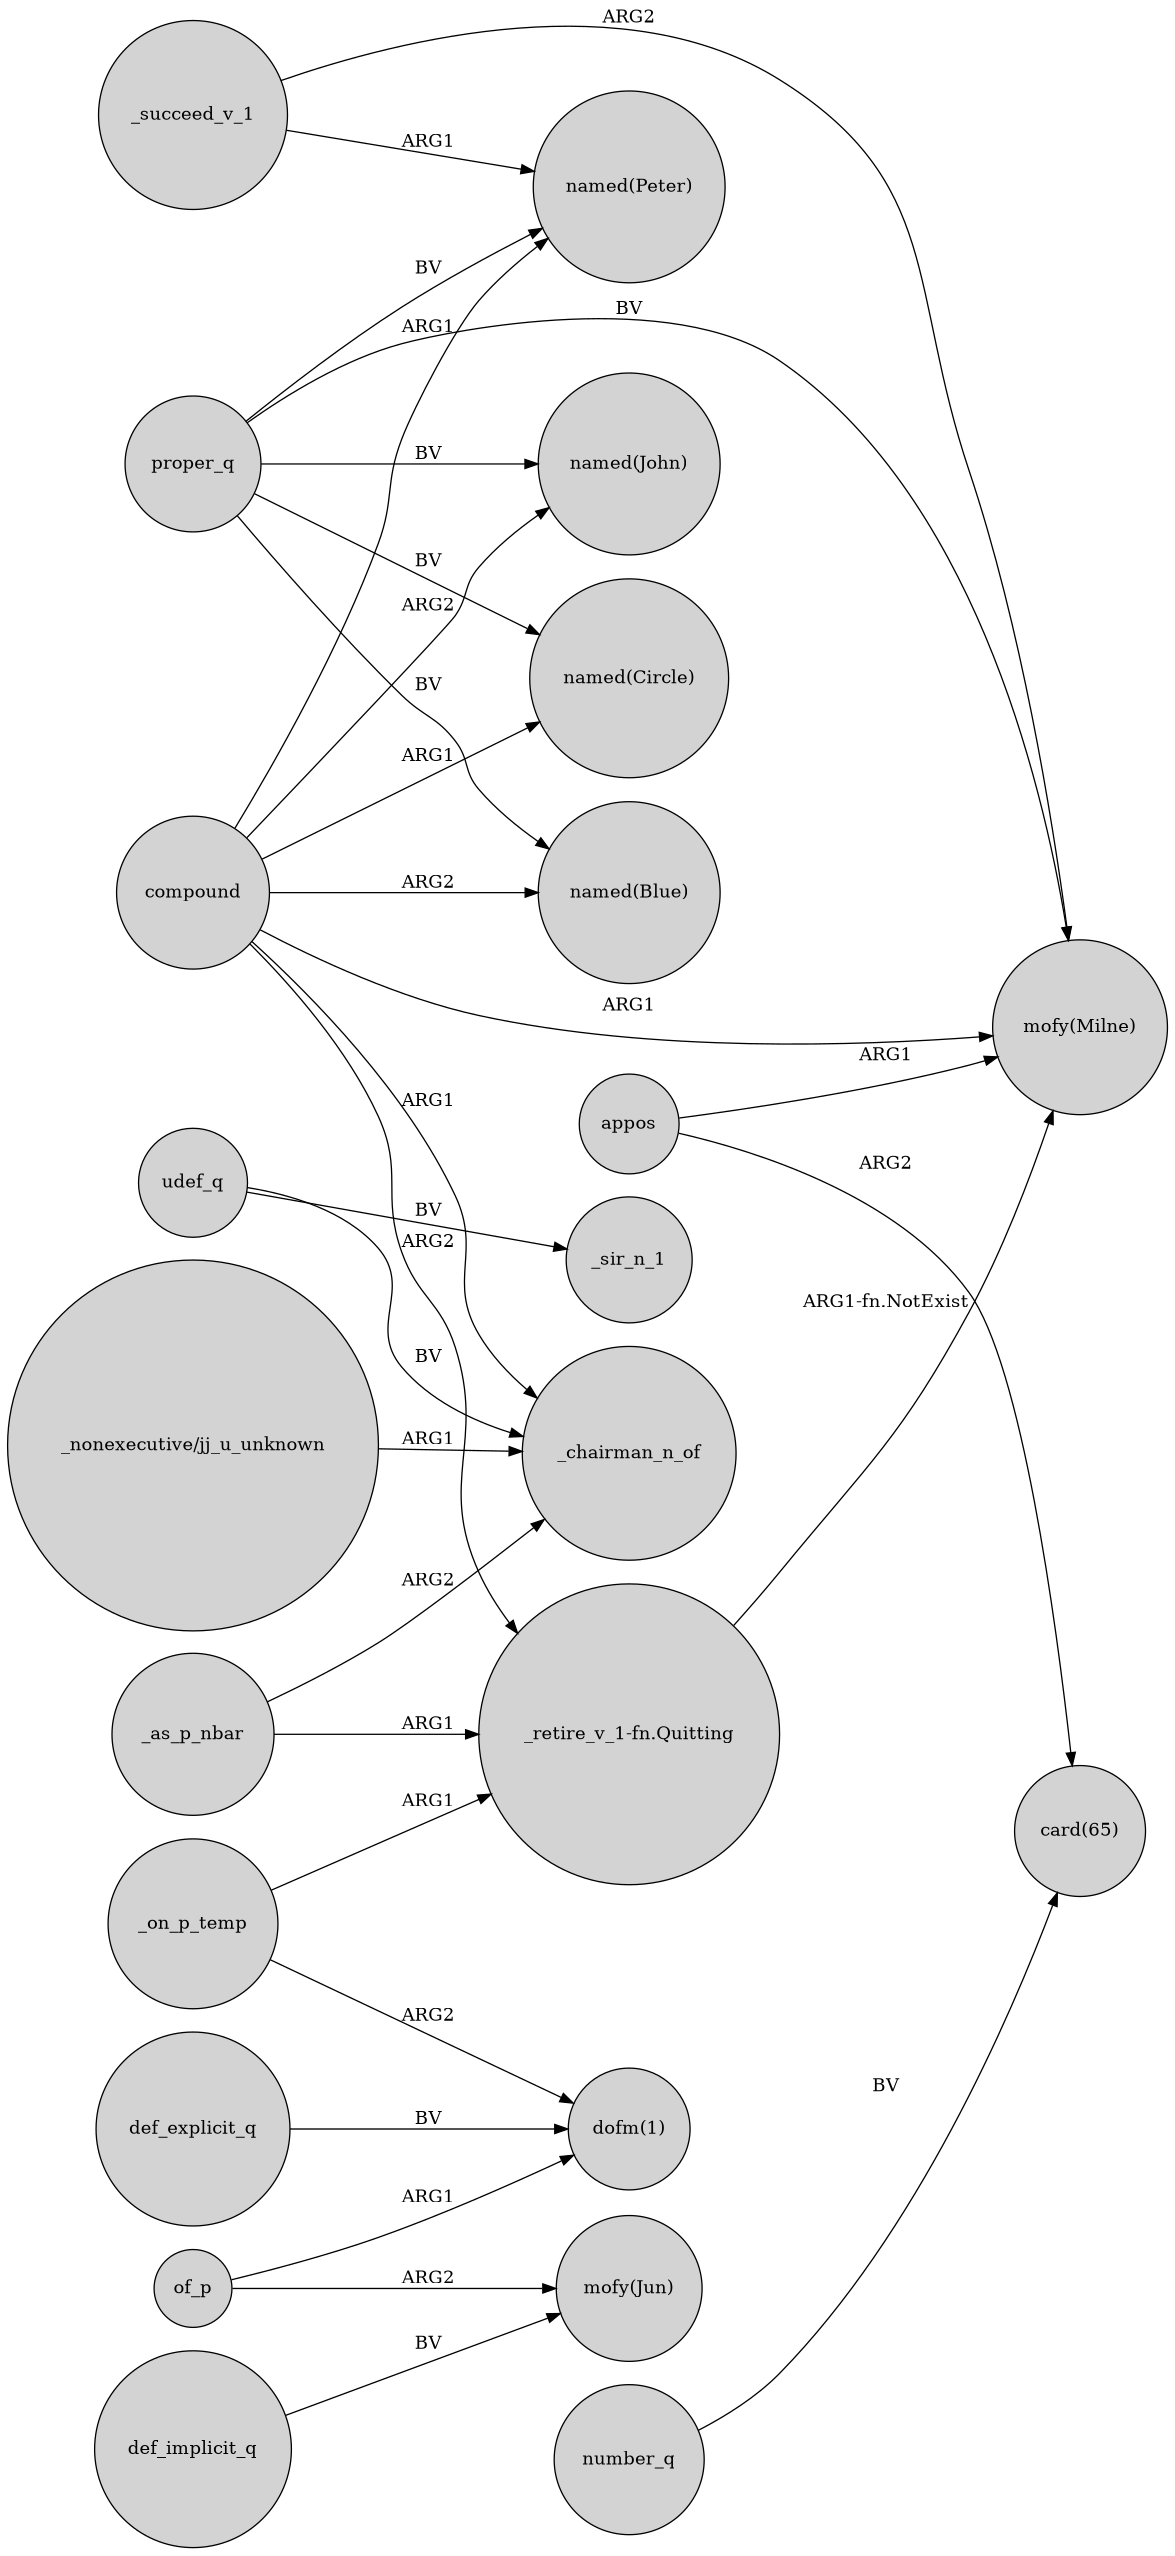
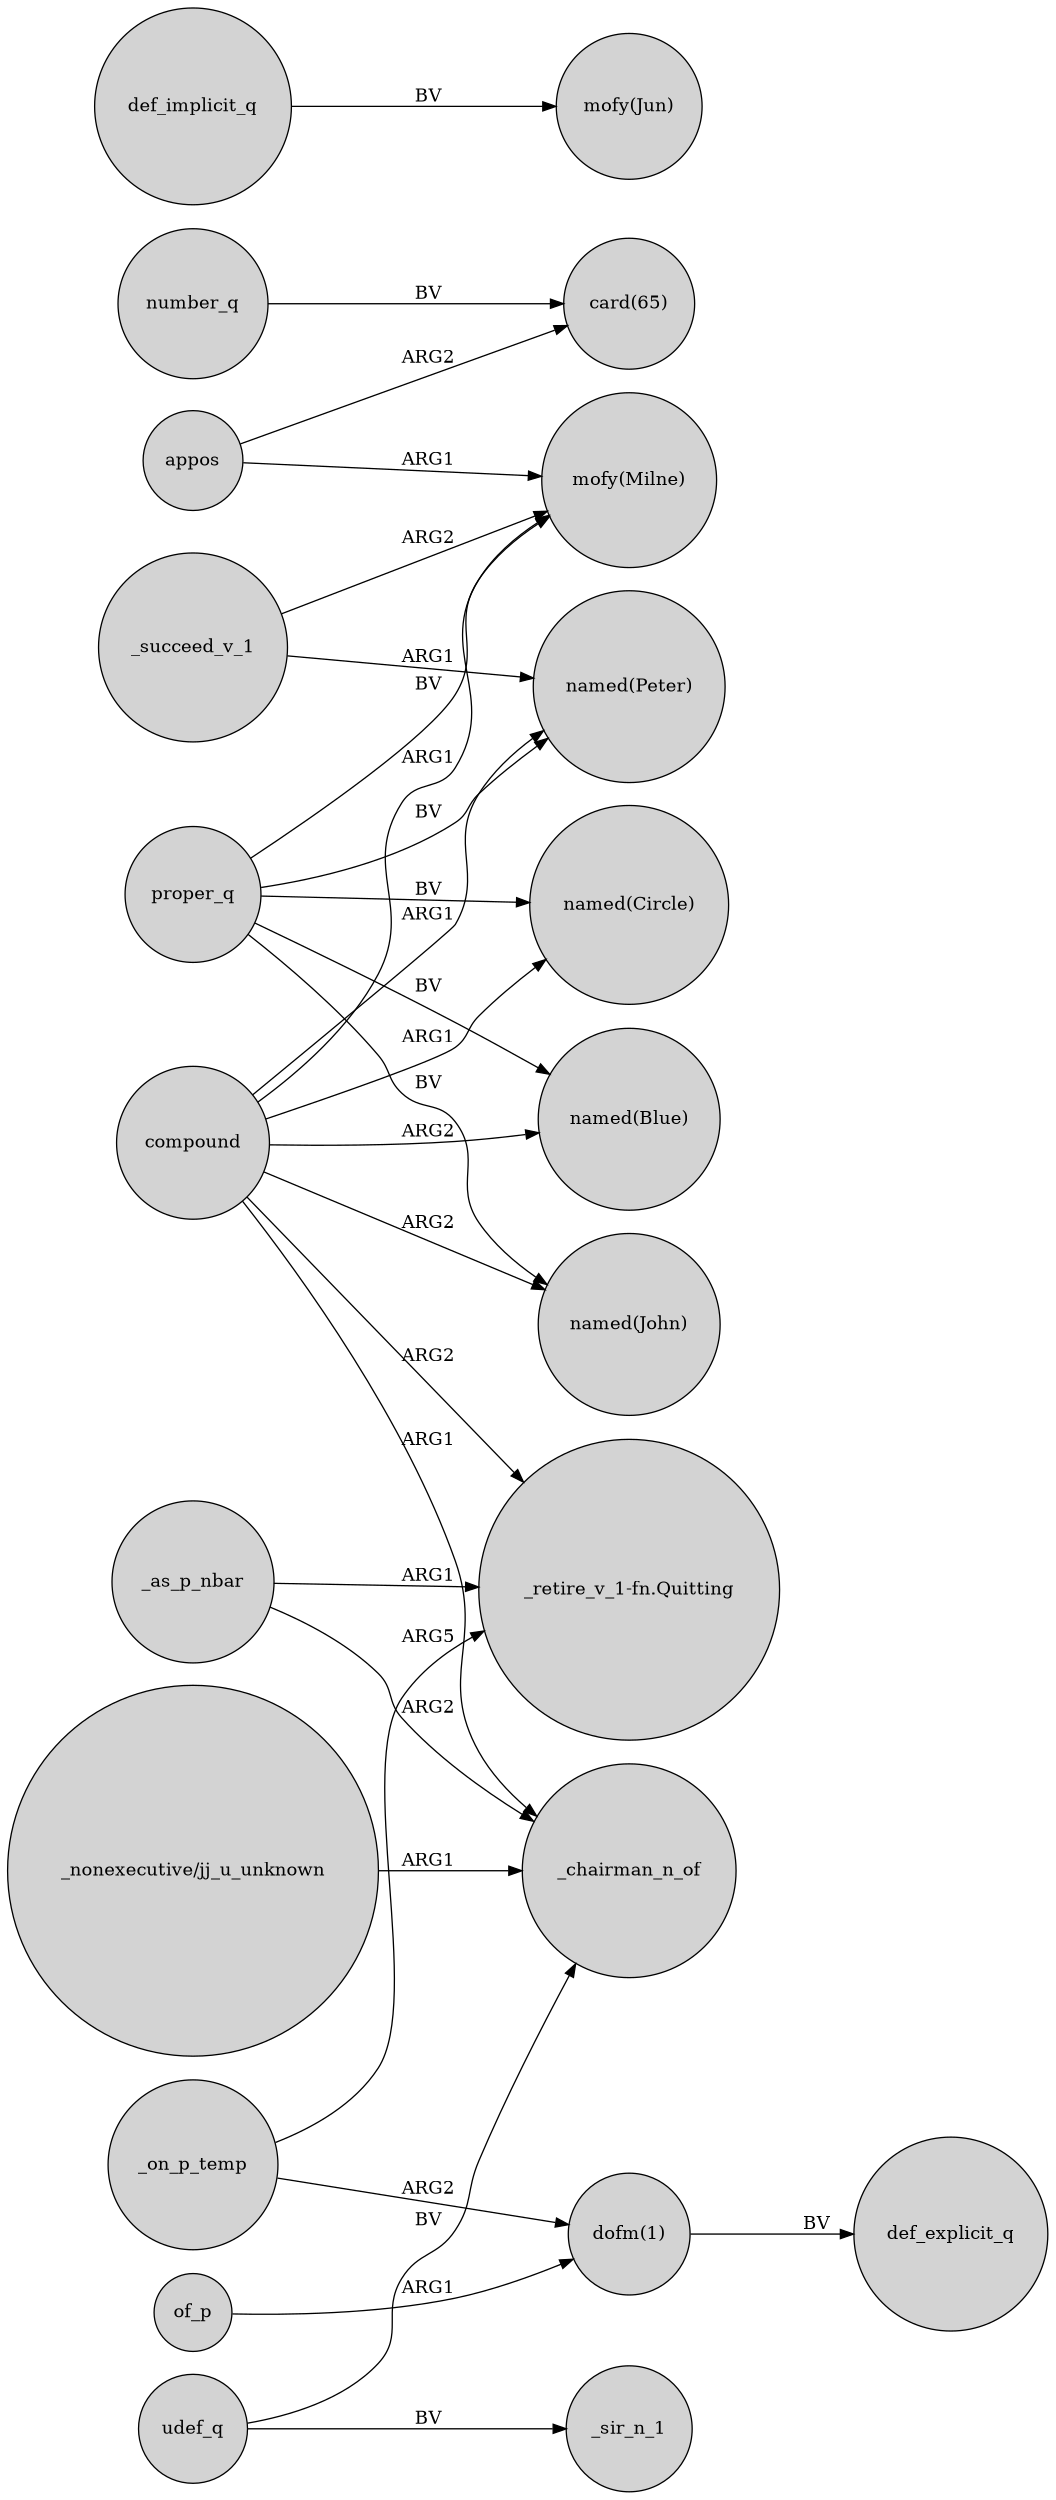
  digraph {
    rankdir=LR
    node [shape=circle style=filled]
    compound
    "named(John)"
    n3 [label="mofy(Milne)"]
    "named(Blue)"
    _chairman_n_of
    "named(Peter)"
    "named(Circle)"
    "_retire_v_1-fn.Quitting"
    _as_p_nbar
    appos
    "card(65)"
    of_p
    "mofy(Jun)"
    "dofm(1)"
    proper_q
    udef_q
    _sir_n_1
    number_q
    def_implicit_q
    "_nonexecutive/jj_u_unknown"
    _on_p_temp
    def_explicit_q
    _succeed_v_1
    compound -> "named(John)" [label=ARG2]
    compound -> n3 [label=ARG1]
    compound -> "named(Blue)" [label=ARG2]
    compound -> _chairman_n_of [label=ARG1]
    compound -> "named(Peter)" [label=ARG1]
    compound -> "named(Circle)" [label=ARG1]
    compound -> "_retire_v_1-fn.Quitting" [label=ARG2]
-   "_retire_v_1-fn.Quitting" -> n3 [label="ARG1-fn.NotExist"]
    _as_p_nbar -> _chairman_n_of [label=ARG2]
    _as_p_nbar -> "_retire_v_1-fn.Quitting" [label=ARG1]
    appos -> n3 [label=ARG1]
    appos -> "card(65)" [label=ARG2]
-   of_p -> "mofy(Jun)" [label=ARG2]
    of_p -> "dofm(1)" [label=ARG1]
    proper_q -> "named(John)" [label=BV]
    proper_q -> n3 [label=BV]
    proper_q -> "named(Blue)" [label=BV]
    proper_q -> "named(Peter)" [label=BV]
    proper_q -> "named(Circle)" [label=BV]
    udef_q -> _chairman_n_of [label=BV]
    udef_q -> _sir_n_1 [label=BV]
    number_q -> "card(65)" [label=BV]
    def_implicit_q -> "mofy(Jun)" [label=BV]
    "_nonexecutive/jj_u_unknown" -> _chairman_n_of [label=ARG1]
-   _on_p_temp -> "_retire_v_1-fn.Quitting" [label=ARG1]
+   _on_p_temp -> "_retire_v_1-fn.Quitting" [label=ARG5]
    _on_p_temp -> "dofm(1)" [label=ARG2]
-   def_explicit_q -> "dofm(1)" [label=BV]
+   "dofm(1)" -> def_explicit_q [label=BV]
    _succeed_v_1 -> n3 [label=ARG2]
    _succeed_v_1 -> "named(Peter)" [label=ARG1]
  }
